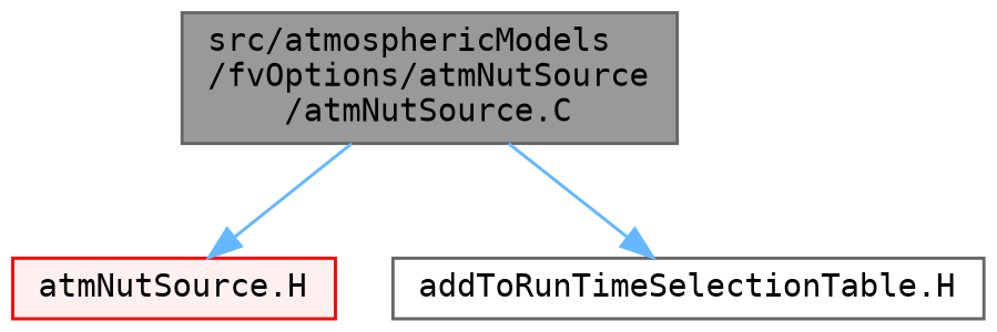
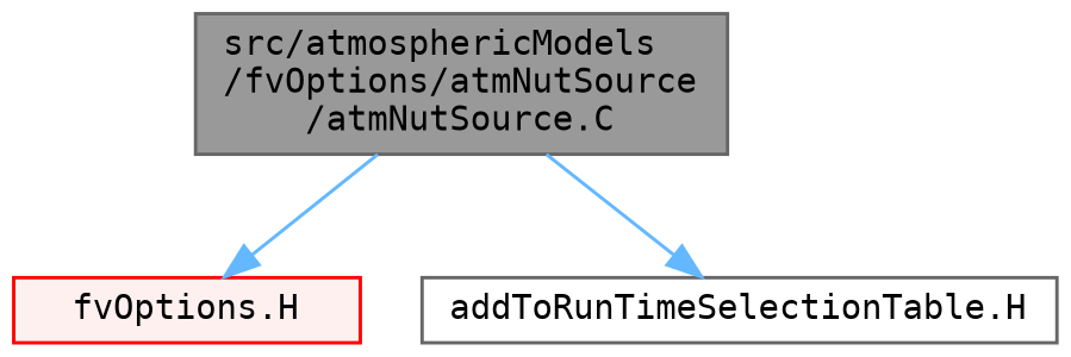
  digraph {
    fontname="DejaVu Sans Mono"
    node [fontname="DejaVu Sans Mono" fontsize=10 shape=box style=filled]
    edge [color=steelblue1 fontname="DejaVu Sans Mono" fontsize=10 labelfontname=Helvetica labelfontsize=10 style=solid]
    n1 [color=gray40 fillcolor=grey60 fontcolor=black height=0.2 label="src/atmosphericModels\l/fvOptions/atmNutSource\l/atmNutSource.C" width=0.4]
-   n2 [color=red fillcolor="#FFF0F0" height=0.2 label="atmNutSource.H" width=0.4]
+   n2 [color=red fillcolor="#FFF0F0" height=0.2 label="fvOptions.H" width=0.4]
    n3 [color=grey40 fillcolor=white height=0.2 label="addToRunTimeSelectionTable.H" width=0.4]
    n1 -> n2
    n1 -> n3
  }
